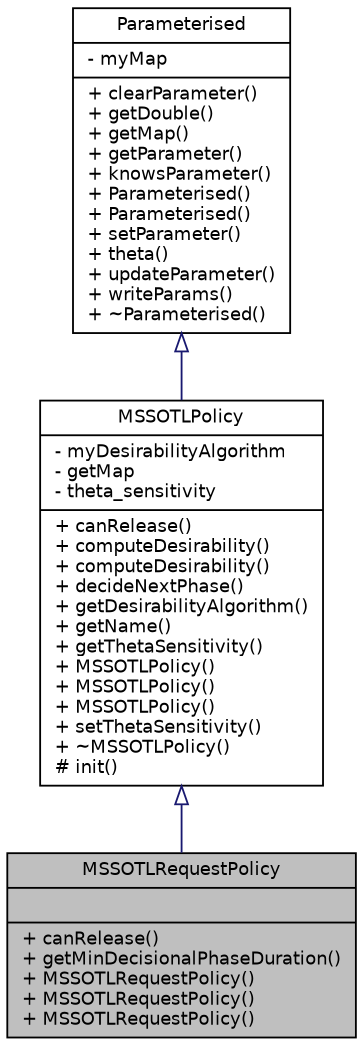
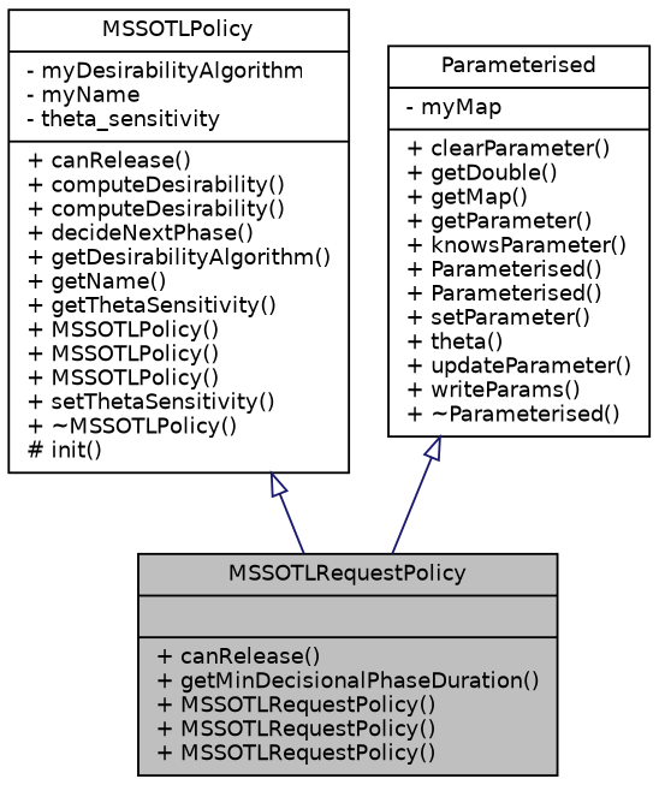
  digraph {
    node [color=black fillcolor=white fontname=Helvetica fontsize=10 shape=record style=filled]
    edge [arrowtail=onormal color=midnightblue dir=back fontname=Helvetica fontsize=10 labelfontname=Helvetica labelfontsize=10 style=solid]
    n1 [fillcolor=grey75 fontcolor=black height=0.2 label="{MSSOTLRequestPolicy\n||+ canRelease()\l+ getMinDecisionalPhaseDuration()\l+ MSSOTLRequestPolicy()\l+ MSSOTLRequestPolicy()\l+ MSSOTLRequestPolicy()\l}" width=0.4]
-   n2 [height=0.2 label="{MSSOTLPolicy\n|- myDesirabilityAlgorithm\l- getMap\l- theta_sensitivity\l|+ canRelease()\l+ computeDesirability()\l+ computeDesirability()\l+ decideNextPhase()\l+ getDesirabilityAlgorithm()\l+ getName()\l+ getThetaSensitivity()\l+ MSSOTLPolicy()\l+ MSSOTLPolicy()\l+ MSSOTLPolicy()\l+ setThetaSensitivity()\l+ ~MSSOTLPolicy()\l# init()\l}" width=0.4]
+   n2 [height=0.2 label="{MSSOTLPolicy\n|- myDesirabilityAlgorithm\l- myName\l- theta_sensitivity\l|+ canRelease()\l+ computeDesirability()\l+ computeDesirability()\l+ decideNextPhase()\l+ getDesirabilityAlgorithm()\l+ getName()\l+ getThetaSensitivity()\l+ MSSOTLPolicy()\l+ MSSOTLPolicy()\l+ MSSOTLPolicy()\l+ setThetaSensitivity()\l+ ~MSSOTLPolicy()\l# init()\l}" width=0.4]
    n3 [height=0.2 label="{Parameterised\n|- myMap\l|+ clearParameter()\l+ getDouble()\l+ getMap()\l+ getParameter()\l+ knowsParameter()\l+ Parameterised()\l+ Parameterised()\l+ setParameter()\l+ theta()\l+ updateParameter()\l+ writeParams()\l+ ~Parameterised()\l}" width=0.4]
    n2 -> n1
-   n3 -> n2
+   n3 -> n1
  }
